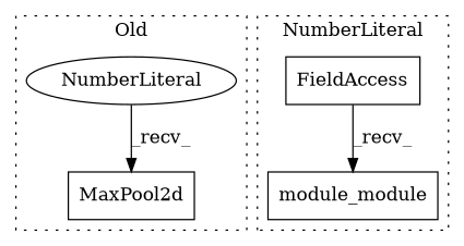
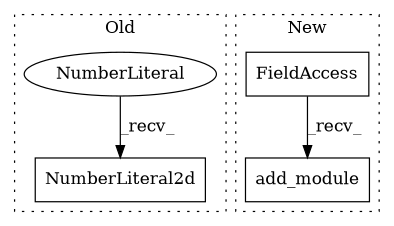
  digraph {
    node [a=32 shape=box]
-   n1 [l="10,1" label=MaxPool2d s="13360,13375"]
+   n1 [l="10,1" label=NumberLiteral2d s="13360,13375"]
    n2 [a=34 l=1 label=NumberLiteral s=13374 shape=ellipse]
-   n3 [l="11,1" label=module_module s="17203,17236"]
+   n3 [l="11,1" label=add_module s="17203,17236"]
    n4 [a=22 l=18 label=FieldAccess s=17184]
    subgraph cluster_1 {
      label=Old
      style=dotted
      n1
      n2
    }
    subgraph cluster_2 {
-     label=NumberLiteral
+     label=New
      style=dotted
      n3
      n4
    }
    n2 -> n1 [label=_recv_]
    n4 -> n3 [label=_recv_]
  }
